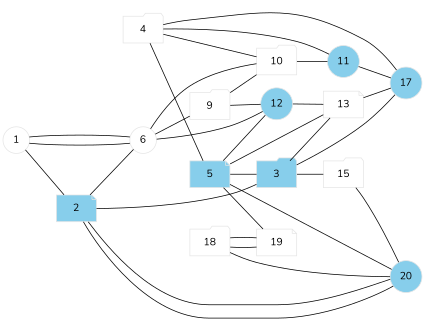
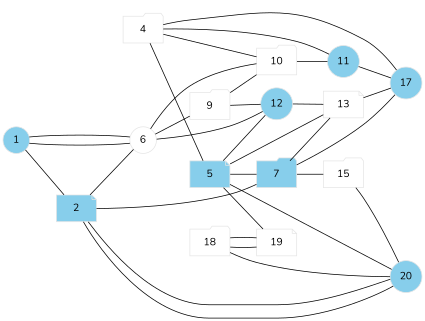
  graph {
    fontname=Nunito
    rankdir=LR
    node [color=gray90 fillcolor=white fontname=Nunito shape=circle style=filled]
    edge [fontname=Nunito]
-   1 [super="+3"]
+   1 [fillcolor=skyblue super="+3"]
    2 [fillcolor=skyblue shape=note]
    6 [super="+16"]
-   7 [fillcolor=skyblue shape=folder super="+8" label=3]
+   7 [fillcolor=skyblue shape=folder super="+8"]
    20 [fillcolor=skyblue]
    10 [shape=folder]
    12 [fillcolor=skyblue]
    9 [shape=folder]
    17 [fillcolor=skyblue]
    13 [shape=note super="+14"]
    15 [shape=folder super="+14"]
    4 [shape=folder super="+8"]
    5 [fillcolor=skyblue shape=note]
    11 [fillcolor=skyblue super="+16"]
    19 [shape=note super="+3"]
    18 [shape=folder]
    1 -- 2
    1 -- 6
    1 -- 6
    2 -- 6
    2 -- 7
    2 -- 20
    2 -- 20
    6 -- 10
    6 -- 12
    6 -- 9
    7 -- 17
    7 -- 13
    7 -- 15
    10 -- 11
    12 -- 13
    9 -- 10
    9 -- 12
    13 -- 17
    15 -- 20
    4 -- 10
    4 -- 17
    4 -- 5
    4 -- 11
    5 -- 7
    5 -- 20
    5 -- 12
    5 -- 13
    5 -- 19
    11 -- 17
    18 -- 20
    18 -- 19
    18 -- 19
  }
